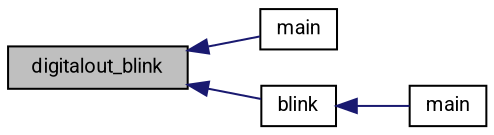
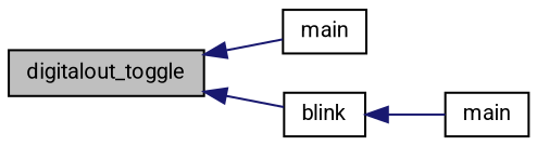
  digraph {
    rankdir=LR
    fontname=Roboto
    node [color=black fillcolor=white fontname=Roboto fontsize=10 shape=record style=filled]
    edge [color=midnightblue dir=back fontname=Roboto fontsize=10 labelfontname=Helvetica labelfontsize=10 style=solid]
-   n1 [fillcolor=grey75 fontcolor=black height=0.2 label=digitalout_blink width=0.4]
+   n1 [fillcolor=grey75 fontcolor=black height=0.2 label=digitalout_toggle width=0.4]
    n2 [height=0.2 label=main width=0.4]
    n3 [height=0.2 label=blink width=0.4]
    n4 [height=0.2 label=main width=0.4]
    n1 -> n2
    n1 -> n3
    n3 -> n4
  }
